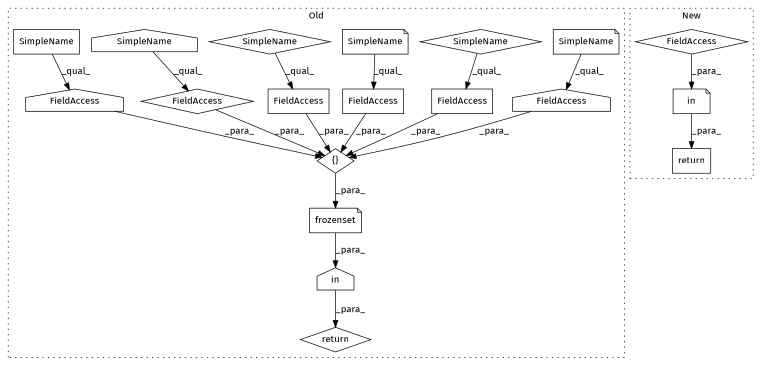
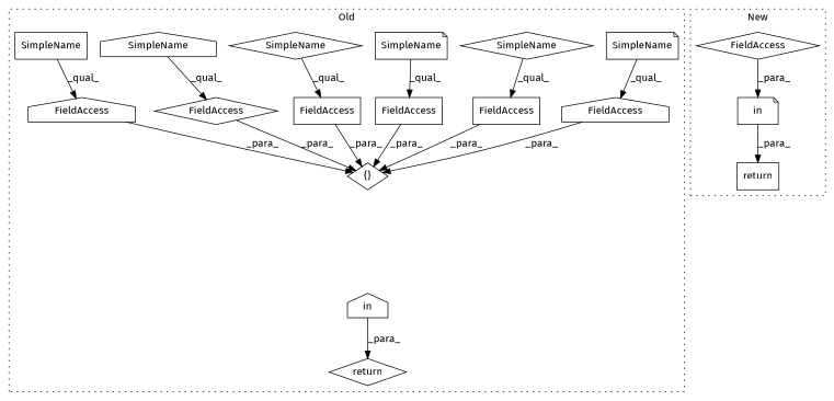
  digraph {
    fontname="Fira Sans"
    node [a=22 l=11 s=2172 shape=diamond fontname="Fira Sans"]
    edge [fontname="Fira Sans"]
-   n1 [a=32 l="10,1" label=frozenset s="2055,2253" shape=note]
    n2 [a=41 l=7 label=return s=2035]
    n3 [a=4 l="1,1" label="{}" s="2074,2252"]
    n4 [l=25 label=FieldAccess shape=house]
    n5 [l=18 label=FieldAccess s=2109 shape=box]
    n6 [a=105 l=207 label=in s=2047 shape=house]
    n7 [l=17 label=FieldAccess s=2128 shape=box]
    n8 [l=27 label=FieldAccess s=2198 shape=box]
    n9 [l=25 label=FieldAccess s=2146 shape=house]
    n10 [l=16 label=FieldAccess s=2092]
    n11 [a=42 label=SimpleName s=2146 shape=note]
    n12 [a=42 label=SimpleName s=2198]
    n13 [a=42 label=SimpleName s=2128 shape=note]
    n14 [a=42 label=SimpleName s=2109]
    n15 [a=42 label=SimpleName s=2092 shape=house]
    n16 [a=42 label=SimpleName shape=box]
    n17 [a=41 l=7 label=return s=1820 shape=box]
    n18 [a=105 l=35 label=in s=1832 shape=note]
    n19 [l=27 label=FieldAccess s=1840]
    subgraph cluster_1 {
      label=Old
      style=dotted
-     n1
      n2
      n3
      n4
      n5
      n6
      n7
      n8
      n9
      n10
      n11
      n12
      n13
      n14
      n15
      n16
    }
    subgraph cluster_2 {
      label=New
      style=dotted
      n17
      n18
      n19
    }
-   n1 -> n6 [label=_para_]
-   n3 -> n1 [label=_para_]
    n4 -> n3 [label=_para_]
    n5 -> n3 [label=_para_]
    n6 -> n2 [label=_para_]
    n7 -> n3 [label=_para_]
    n8 -> n3 [label=_para_]
    n9 -> n3 [label=_para_]
    n10 -> n3 [label=_para_]
    n11 -> n9 [label=_qual_]
    n12 -> n8 [label=_qual_]
    n13 -> n7 [label=_qual_]
    n14 -> n5 [label=_qual_]
    n15 -> n10 [label=_qual_]
    n16 -> n4 [label=_qual_]
    n18 -> n17 [label=_para_]
    n19 -> n18 [label=_para_]
  }
